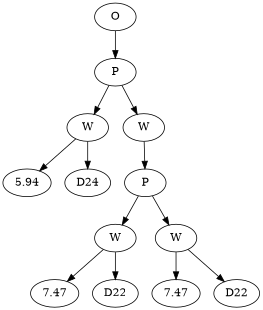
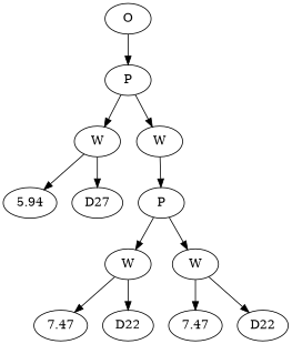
  digraph {
    n1 [label=O]
    n2 [label=P]
    n3 [label=W]
    n4 [label=W]
    n5 [label=5.94]
-   n6 [label=D24]
+   n6 [label=D27]
    n7 [label=P]
    n8 [label=W]
    n9 [label=W]
    n10 [label=7.47]
    n11 [label=D22]
    n12 [label=7.47]
    n13 [label=D22]
    n1 -> n2
    n2 -> n3
    n2 -> n4
    n3 -> n5
    n3 -> n6
    n4 -> n7
    n7 -> n8
    n7 -> n9
    n8 -> n10
    n8 -> n11
    n9 -> n12
    n9 -> n13
  }
